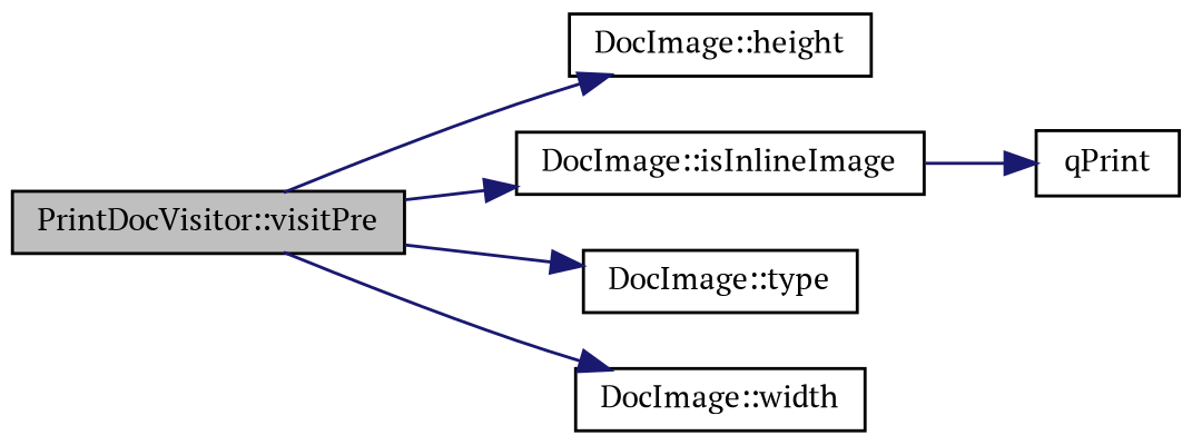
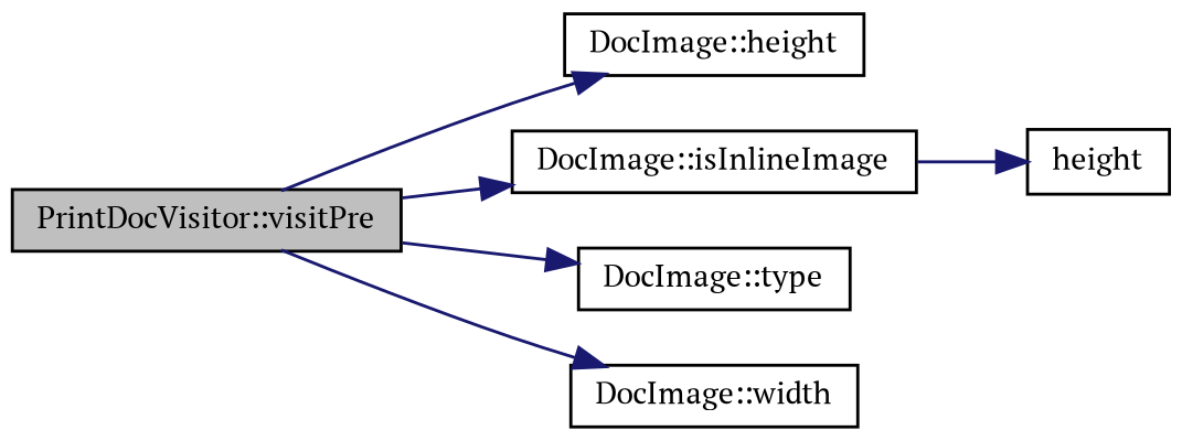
  digraph {
    fontname="PT Serif"
    rankdir=LR
    node [color=black fillcolor=white fontname="PT Serif" fontsize=10 shape=record style=filled]
    edge [color=midnightblue fontname="PT Serif" fontsize=10 labelfontname=Helvetica labelfontsize=10 style=solid]
    n1 [fillcolor=grey75 fontcolor=black height=0.2 label="PrintDocVisitor::visitPre" width=0.4]
    n2 [height=0.2 label="DocImage::height" width=0.4]
    n3 [height=0.2 label="DocImage::isInlineImage" width=0.4]
    n4 [height=0.2 label="DocImage::type" width=0.4]
    n5 [height=0.2 label="DocImage::width" width=0.4]
-   n6 [height=0.2 label=qPrint width=0.4]
+   n6 [height=0.2 label=height width=0.4]
    n1 -> n2
    n1 -> n3
    n1 -> n4
    n1 -> n5
    n3 -> n6
  }
